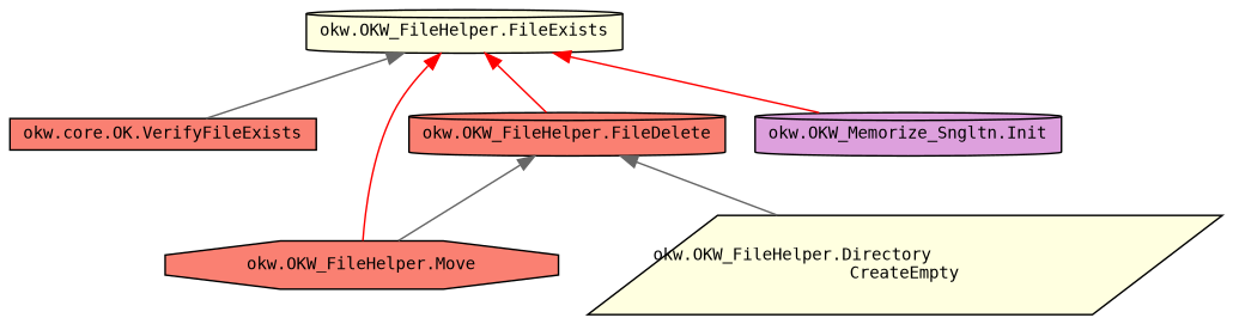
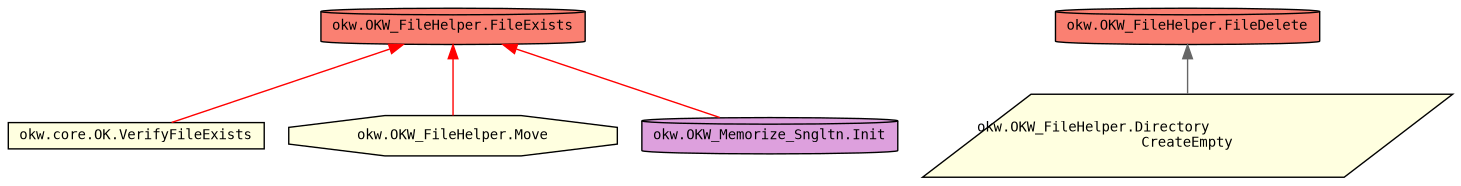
  digraph {
    fontname="DejaVu Sans Mono"
    rankdir=TB
    node [color=black fillcolor=lightyellow fontname="DejaVu Sans Mono" fontsize=10 shape=cylinder style=filled]
    edge [color=gray40 dir=back fontname="DejaVu Sans Mono" fontsize=10 labelfontname=Helvetica labelfontsize=10 style=solid]
-   n1 [fontcolor=black height=0.2 label="okw.OKW_FileHelper.FileExists" width=0.4]
-   n2 [fillcolor=salmon height=0.2 label="okw.core.OK.VerifyFileExists" shape=box width=0.4]
+   n1 [fillcolor=salmon fontcolor=black height=0.2 label="okw.OKW_FileHelper.FileExists" width=0.4]
+   n2 [height=0.2 label="okw.core.OK.VerifyFileExists" shape=box width=0.4]
    n3 [fillcolor=salmon height=0.2 label="okw.OKW_FileHelper.FileDelete" width=0.4]
-   n4 [fillcolor=salmon height=0.2 label="okw.OKW_FileHelper.Move" shape=octagon width=0.4]
+   n4 [height=0.2 label="okw.OKW_FileHelper.Move" shape=octagon width=0.4]
    n5 [fillcolor=plum height=0.2 label="okw.OKW_Memorize_Sngltn.Init" width=0.4]
    n6 [height=0.2 label="okw.OKW_FileHelper.Directory\lCreateEmpty" shape=parallelogram width=0.4]
-   n1 -> n2
-   n1 -> n3 [color=red]
+   n1 -> n2 [color=red]
    n1 -> n4 [color=red]
    n1 -> n5 [color=red]
-   n3 -> n4
    n3 -> n6
  }
